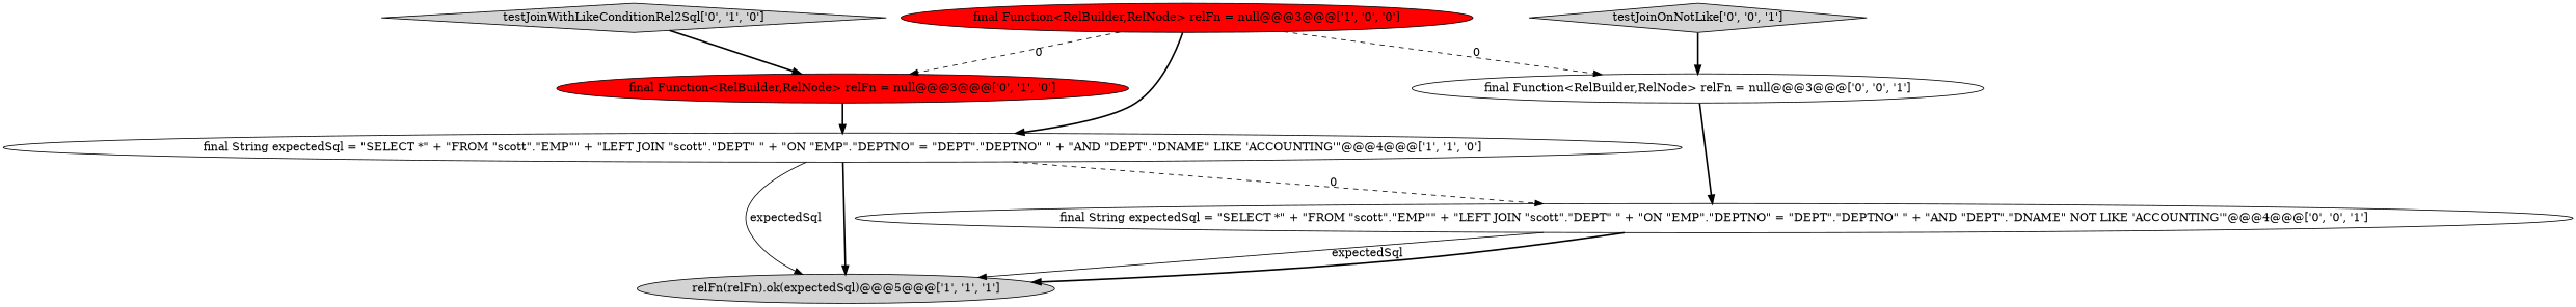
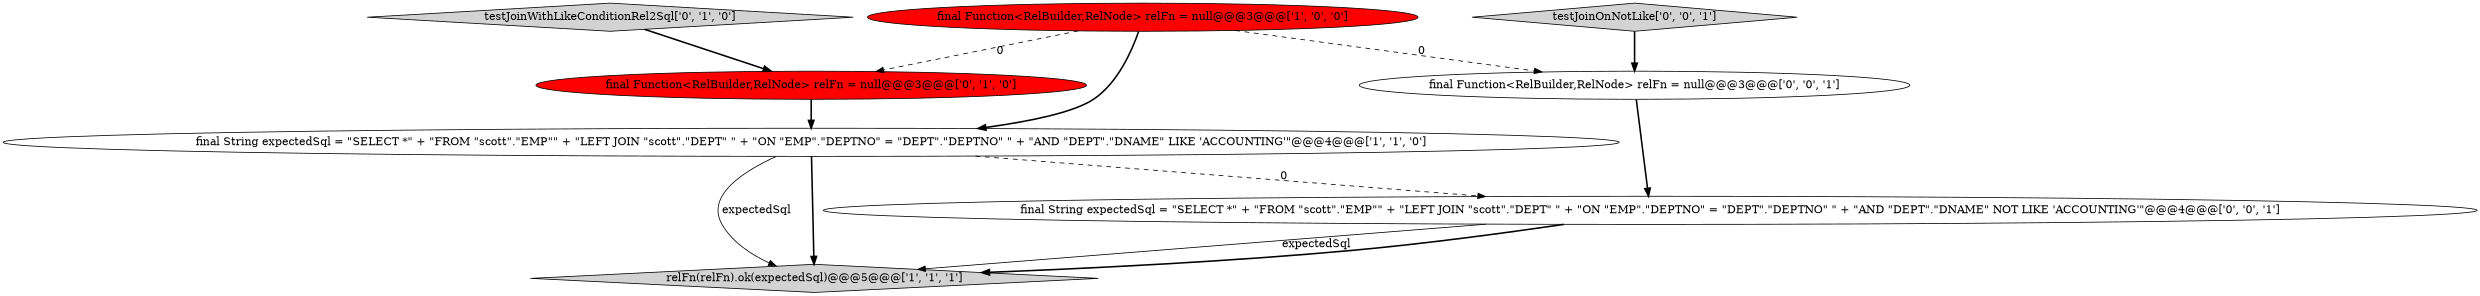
  digraph {
    node [fillcolor=white shape=ellipse style=filled]
    edge [style=bold]
    n1 [label="final String expectedSql = \"SELECT *\" + \"FROM \"scott\".\"EMP\"\" + \"LEFT JOIN \"scott\".\"DEPT\" \" + \"ON \"EMP\".\"DEPTNO\" = \"DEPT\".\"DEPTNO\" \" + \"AND \"DEPT\".\"DNAME\" NOT LIKE 'ACCOUNTING'\"@@@4@@@['0', '0', '1']"]
-   n2 [fillcolor=lightgray label="relFn(relFn).ok(expectedSql)@@@5@@@['1', '1', '1']"]
+   n2 [fillcolor=lightgray label="relFn(relFn).ok(expectedSql)@@@5@@@['1', '1', '1']" shape=diamond]
    n3 [fillcolor=lightgray label="testJoinOnNotLike['0', '0', '1']" shape=diamond]
    n4 [label="final Function<RelBuilder,RelNode> relFn = null@@@3@@@['0', '0', '1']"]
    n5 [fillcolor=lightgray label="testJoinWithLikeConditionRel2Sql['0', '1', '0']" shape=diamond]
    n6 [fillcolor=red label="final Function<RelBuilder,RelNode> relFn = null@@@3@@@['0', '1', '0']"]
    n7 [label="final String expectedSql = \"SELECT *\" + \"FROM \"scott\".\"EMP\"\" + \"LEFT JOIN \"scott\".\"DEPT\" \" + \"ON \"EMP\".\"DEPTNO\" = \"DEPT\".\"DEPTNO\" \" + \"AND \"DEPT\".\"DNAME\" LIKE 'ACCOUNTING'\"@@@4@@@['1', '1', '0']"]
    n8 [fillcolor=red label="final Function<RelBuilder,RelNode> relFn = null@@@3@@@['1', '0', '0']"]
    n1 -> n2 [label=expectedSql style=solid]
    n1 -> n2
    n3 -> n4
    n4 -> n1
    n5 -> n6
    n6 -> n7
    n7 -> n1 [label=0 style=dashed]
    n7 -> n2 [label=expectedSql style=solid]
    n7 -> n2
    n8 -> n4 [label=0 style=dashed]
    n8 -> n6 [label=0 style=dashed]
    n8 -> n7
  }
